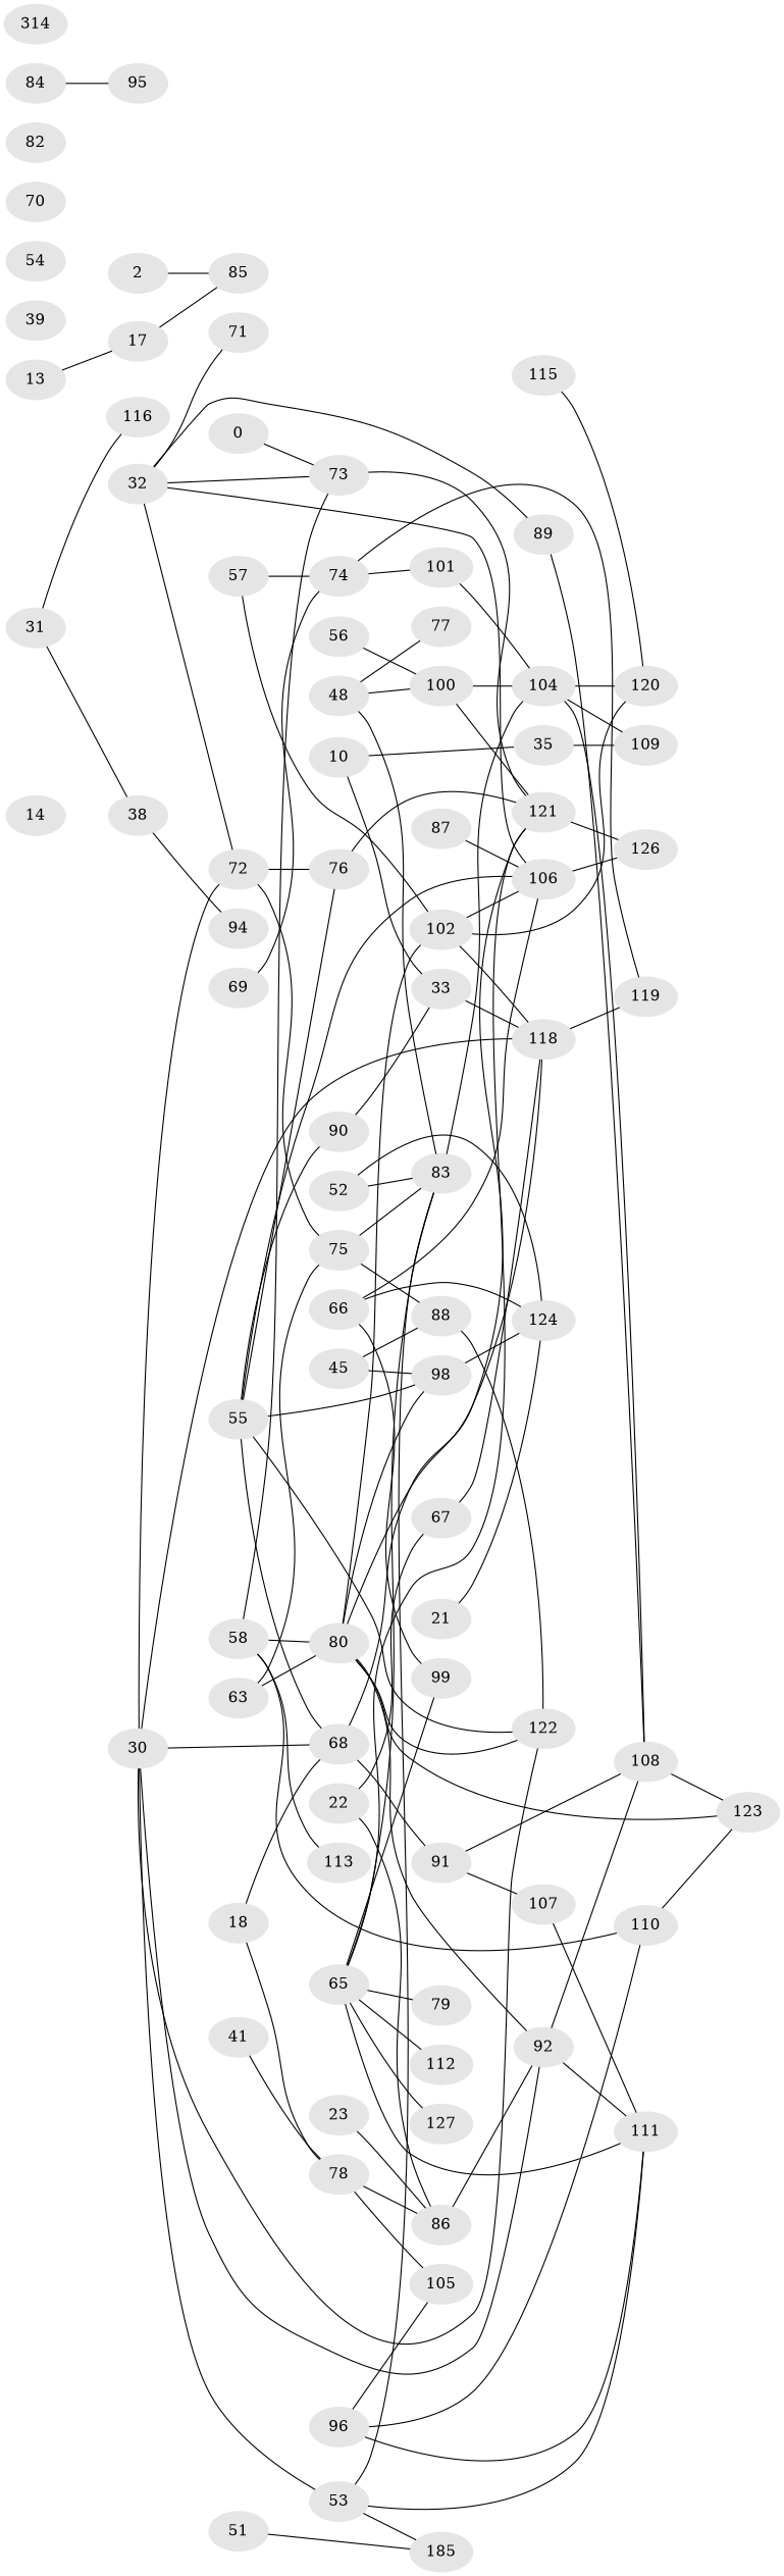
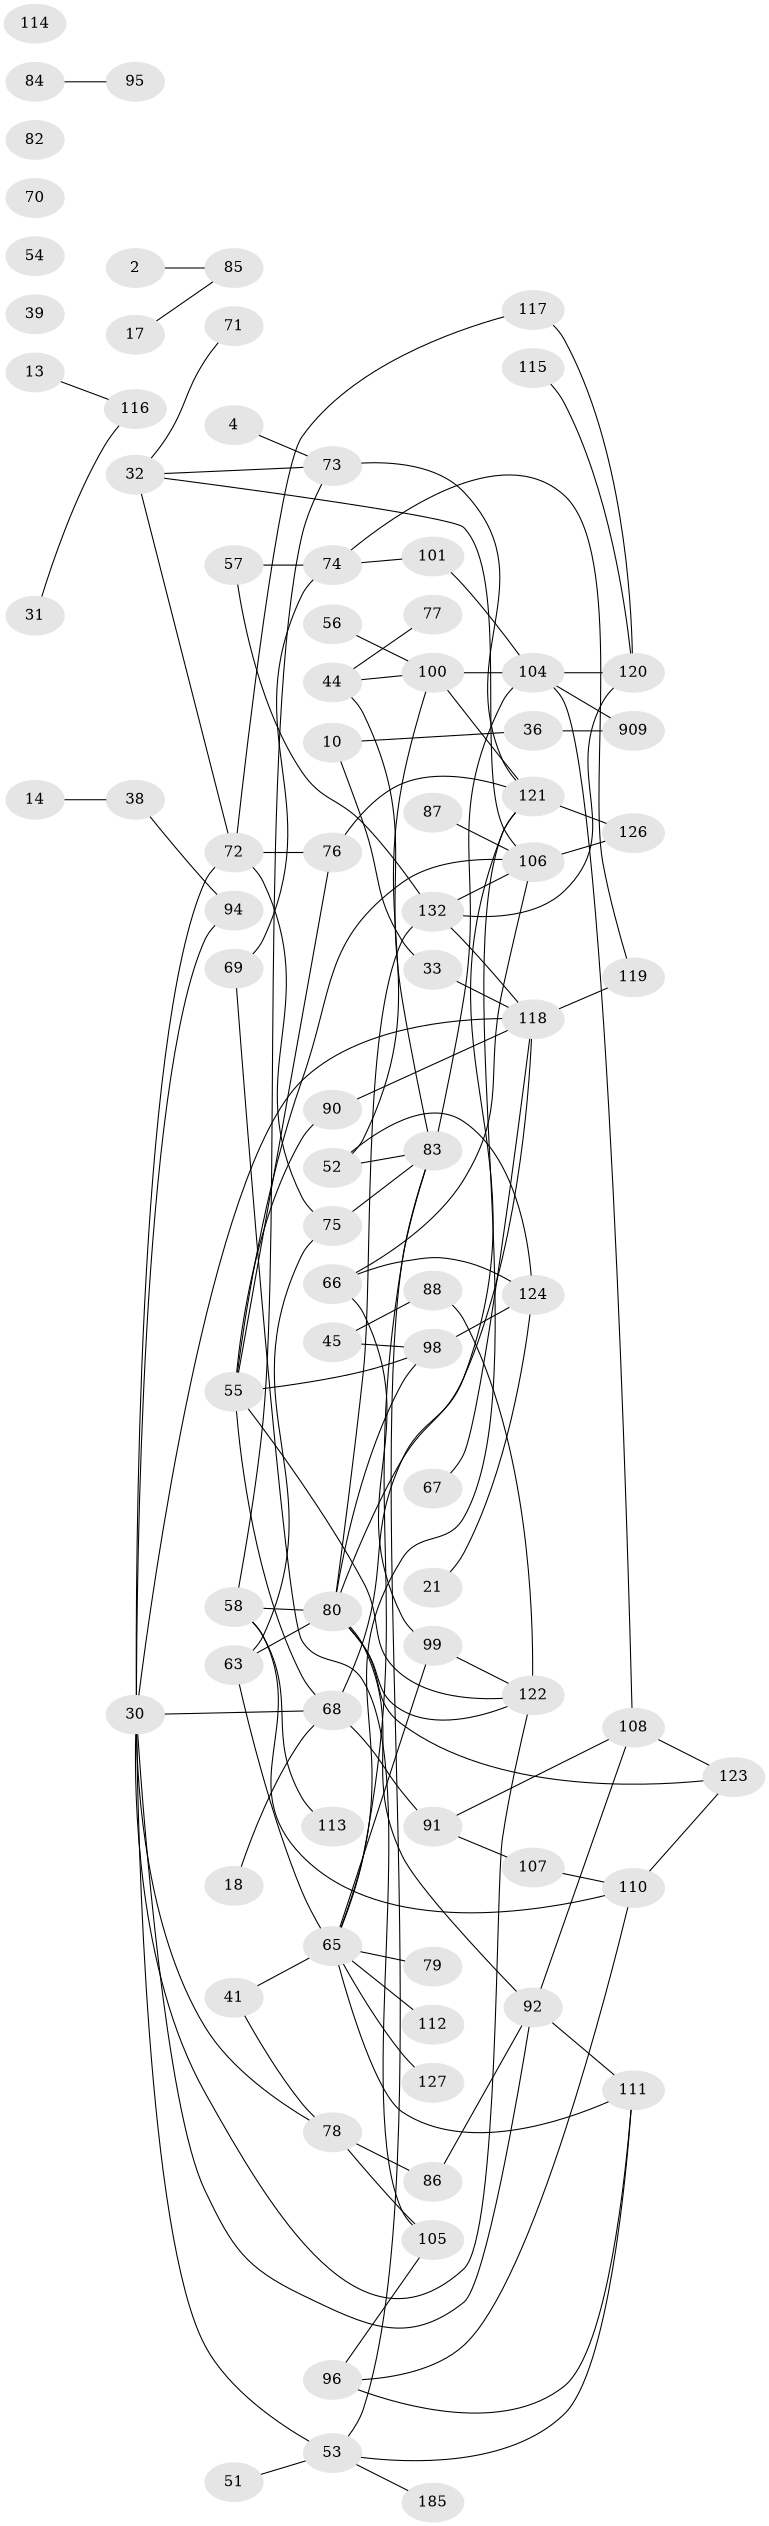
  graph {
    rankdir=LR
    node [color=gray90 style=filled]
    2
    85
-   4 [label=0]
+   4
    73
    121
    10
    33
-   36 [label=35]
+   36
    118 [super="+103"]
-   109
+   109 [label=909]
    13
    17
    14
    68 [super="+3"]
    91 [super="+15"]
    18
    78
    86 [super="+6+5"]
    105
    21
    124
-   22
    67
    92 [super="+43+81"]
-   23
    53 [super="+1"]
    83 [super="+11"]
    111 [super="+46"]
    n29 [label=185]
    30
    72
    94
    122 [super="+19"]
    76
    75
+   117
    108
    119
    31
    38
    116
    32 [super="+16"]
    71
-   89
    106 [super="+25+62"]
    126
    39
    65 [super="+20+29+60"]
    79
    99
    112
    127
    41
    88 [super="+24"]
    45
    98
-   48 [super="+7"]
+   48 [super="+7" label=44]
    77
    100
    104 [super="+97"]
    51
    52
    54
    55 [super="+47"]
    90 [super="+44"]
    56
    57 [super="+50"]
    74 [super="+26"]
-   102 [super="+34+37+59"]
+   102 [super="+34+37+59" label=132]
    101
    120 [super="+93"]
    58
    80 [super="+28+61"]
    110
    113
    123
    63
    66
    107
    69
    70
    82
    84
    95
    87
    96
-   114 [label=314]
+   114
    115
    2 -- 85
    4 -- 73
    73 -- 121
    121 -- 126
    10 -- 33
    10 -- 36
    33 -- 118
    36 -- 109
    118 -- 119
-   13 -- 17
+   13 -- 116
    17 -- 85
    68 -- 121
    68 -- 91
    91 -- 108
    91 -- 107
    18 -- 68
-   18 -- 78
+   30 -- 78
    78 -- 86
    78 -- 105
    86 -- 92
    21 -- 124
-   22 -- 86
-   22 -- 67
    67 -- 118
    92 -- 111 [weight=2]
    92 -- 108 [weight=2]
-   23 -- 86
    53 -- 83
    53 -- 111
    53 -- n29
    83 -- 104
    30 -- 118 [weight=2]
    30 -- 68
    30 -- 92
    30 -- 53
    30 -- 72
+   30 -- 94
    30 -- 122
    72 -- 76
    72 -- 75
+   72 -- 117
    76 -- 121
    75 -- 83
-   75 -- 88
+   117 -- 120
    108 -- 123
-   31 -- 38
+   14 -- 38
    31 -- 116
    38 -- 94
    32 -- 73
    32 -- 72
    32 -- 71
-   32 -- 89
    32 -- 106
-   89 -- 108
    106 -- 126
    65 -- 121
    65 -- 83 [weight=2]
    65 -- 111
    65 -- 79
    65 -- 99
    65 -- 112
    65 -- 127
+   99 -- 122
    41 -- 78
+   41 -- 65
    88 -- 122
    45 -- 88
    45 -- 98
    98 -- 124
    48 -- 83
    48 -- 77
    48 -- 100
    100 -- 121
    100 -- 104 [weight=2]
    104 -- 109
    104 -- 108
    104 -- 120
-   51 -- n29
+   51 -- 53
    52 -- 124
    52 -- 83
+   52 -- 100
    55 -- 68 [weight=2]
    55 -- 122
    55 -- 76
    55 -- 106
    55 -- 98
    55 -- 90
-   90 -- 33
+   90 -- 118
    56 -- 100
    57 -- 74 [weight=2]
    57 -- 102
    74 -- 119
    74 -- 101
    102 -- 118 [weight=2]
    102 -- 106 [weight=2]
    102 -- 120 [weight=2]
    101 -- 104
    58 -- 73
    58 -- 80
    58 -- 110
    58 -- 113
    80 -- 118 [weight=2]
    80 -- 92 [weight=2]
    80 -- 122
    80 -- 98
    80 -- 102
    80 -- 123
    110 -- 123
    63 -- 75
+   63 -- 65
    63 -- 80
    66 -- 124
    66 -- 106
    66 -- 99
-   107 -- 111
+   107 -- 110
+   69 -- 105
    69 -- 74
    84 -- 95
    87 -- 106
    96 -- 105
    96 -- 111
    96 -- 110
    115 -- 120
  }
